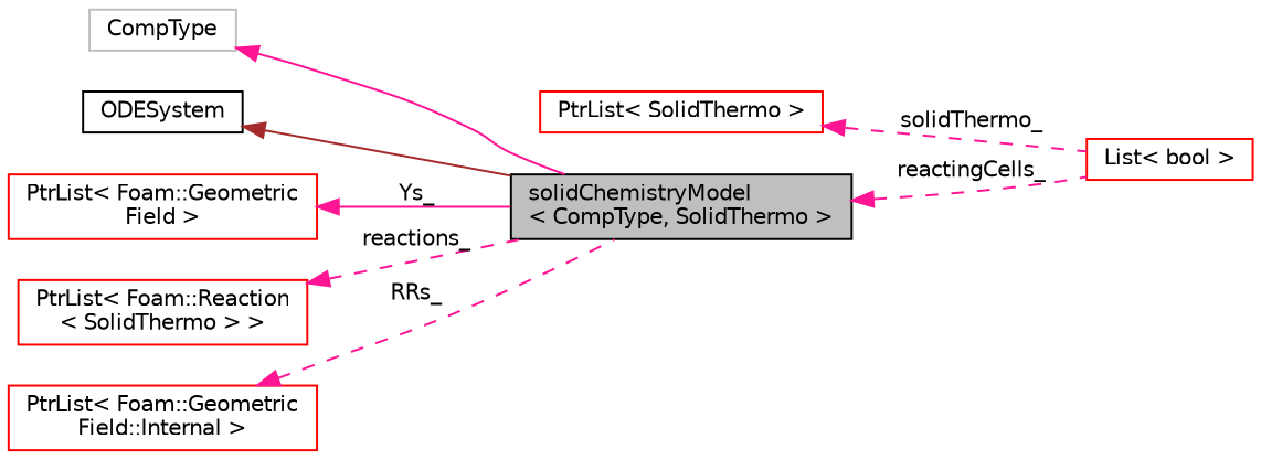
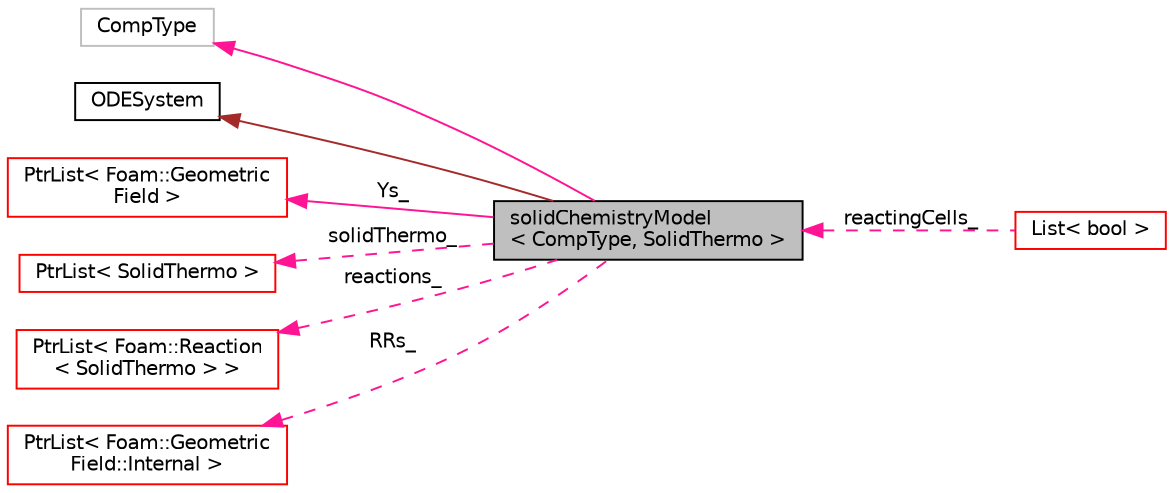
  digraph {
    rankdir=LR
    node [color=red fontname=Helvetica fontsize=10 shape=record]
    edge [color=deeppink dir=back fontname=Helvetica fontsize=10 labelfontname=Helvetica labelfontsize=10 style=dashed]
    n1 [color=black fillcolor=grey75 fontcolor=black height=0.2 label="solidChemistryModel\l\< CompType, SolidThermo \>" style=filled width=0.4]
    n2 [height=0.2 label="List\< bool \>" width=0.4]
    n3 [color=grey75 height=0.2 label=CompType width=0.4]
    n4 [color=black height=0.2 label=ODESystem width=0.4]
    n5 [height=0.2 label="PtrList\< Foam::Geometric\lField \>" width=0.4]
    n6 [height=0.2 label="PtrList\< SolidThermo \>" width=0.4]
    n7 [height=0.2 label="PtrList\< Foam::Reaction\l\< SolidThermo \> \>" width=0.4]
    n8 [height=0.2 label="PtrList\< Foam::Geometric\lField::Internal \>" width=0.4]
    n1 -> n2 [label=" reactingCells_"]
    n3 -> n1 [style=solid]
    n4 -> n1 [color=brown style=solid]
    n5 -> n1 [label=" Ys_" style=solid]
-   n6 -> n2 [label=" solidThermo_"]
+   n6 -> n1 [label=" solidThermo_"]
    n7 -> n1 [label=" reactions_"]
    n8 -> n1 [label=" RRs_"]
  }
